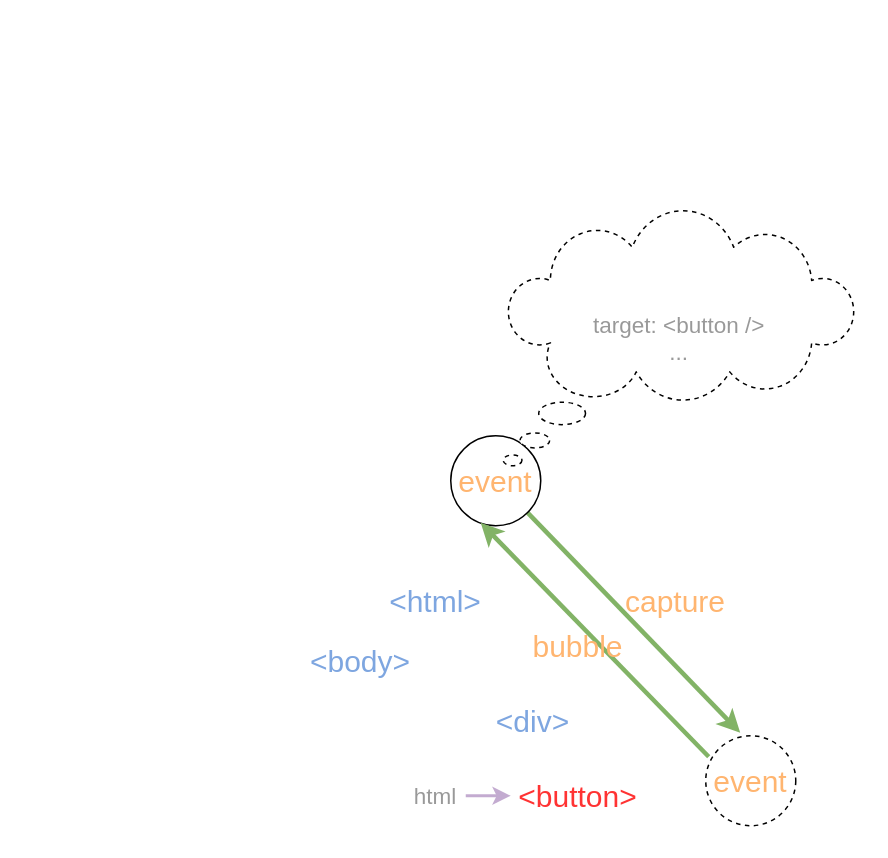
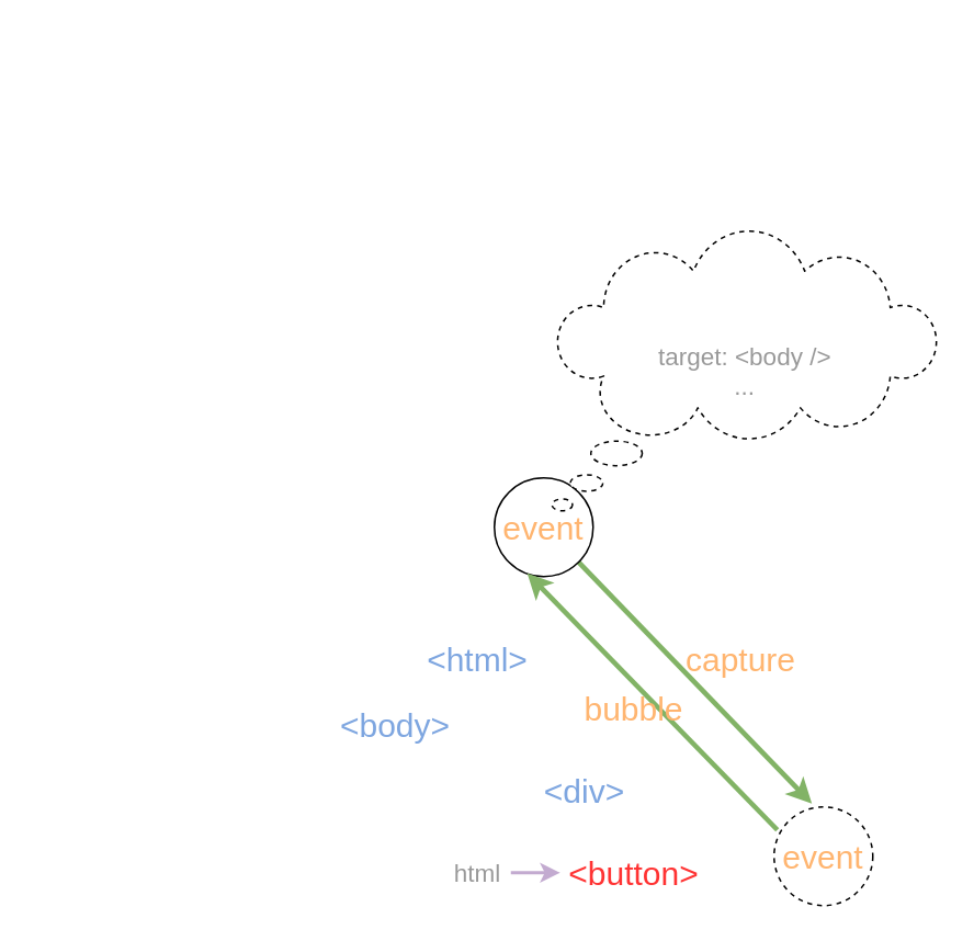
  <mxCell id="0" />
  <mxCell id="1" parent="0" />
  <mxCell id="2" value="" style="shape=image;html=1;verticalAlign=top;verticalLabelPosition=bottom;labelBackgroundColor=#ffffff;imageAspect=0;aspect=fixed;image=https://cdn2.iconfinder.com/data/icons/circle-icons-1/64/traffic-128.png" vertex="1" parent="1"><mxGeometry x="20" y="20" width="130" height="130" as="geometry" /></mxCell>
  <mxCell id="3" value="&amp;lt;html&amp;gt;" style="text;html=1;strokeColor=none;fillColor=none;align=center;verticalAlign=middle;whiteSpace=wrap;rounded=0;fontSize=20;fontColor=#7EA6E0;" vertex="1" parent="1"><mxGeometry x="270" y="390" width="40" height="20" as="geometry" /></mxCell>
  <mxCell id="4" value="&amp;lt;body&amp;gt;" style="text;html=1;strokeColor=none;fillColor=none;align=center;verticalAlign=middle;whiteSpace=wrap;rounded=0;fontSize=20;fontColor=#7EA6E0;" vertex="1" parent="1"><mxGeometry x="220" y="430" width="40" height="20" as="geometry" /></mxCell>
  <mxCell id="5" value="&amp;lt;div&amp;gt;" style="text;html=1;strokeColor=none;fillColor=none;align=center;verticalAlign=middle;whiteSpace=wrap;rounded=0;fontSize=20;fontColor=#7EA6E0;" vertex="1" parent="1"><mxGeometry x="335" y="470" width="40" height="20" as="geometry" /></mxCell>
  <mxCell id="6" value="&amp;lt;button&amp;gt;" style="text;html=1;strokeColor=none;fillColor=none;align=center;verticalAlign=middle;whiteSpace=wrap;rounded=0;fontSize=20;fontColor=#FF3333;" vertex="1" parent="1"><mxGeometry x="365" y="520" width="40" height="20" as="geometry" /></mxCell>
  <mxCell id="7" value="" style="endArrow=classic;html=1;fontSize=20;fontColor=#7EA6E0;strokeWidth=3;fillColor=#d5e8d4;strokeColor=#82b366;exitX=1;exitY=1;exitDx=0;exitDy=0;entryX=0.383;entryY=-0.033;entryDx=0;entryDy=0;entryPerimeter=0;" edge="1" parent="1" source="9" target="10"><mxGeometry width="50" height="50" relative="1" as="geometry"><mxPoint x="355" y="350" as="sourcePoint" /><mxPoint x="475" y="500" as="targetPoint" /></mxGeometry></mxCell>
  <mxCell id="8" value="capture" style="text;html=1;strokeColor=none;fillColor=none;align=center;verticalAlign=middle;whiteSpace=wrap;rounded=0;fontSize=20;fontColor=#FFB570;" vertex="1" parent="1"><mxGeometry x="430" y="390" width="40" height="20" as="geometry" /></mxCell>
  <mxCell id="9" value="event" style="ellipse;whiteSpace=wrap;html=1;aspect=fixed;fontSize=20;fontColor=#FFB570;" vertex="1" parent="1"><mxGeometry x="300" y="290" width="60" height="60" as="geometry" /></mxCell>
  <mxCell id="10" value="event" style="ellipse;whiteSpace=wrap;html=1;aspect=fixed;fontSize=20;fontColor=#FFB570;dashed=1;" vertex="1" parent="1"><mxGeometry x="470" y="490" width="60" height="60" as="geometry" /></mxCell>
  <mxCell id="11" value="" style="endArrow=classic;html=1;fontSize=20;fontColor=#7EA6E0;strokeWidth=3;fillColor=#d5e8d4;strokeColor=#82b366;entryX=0.333;entryY=0.967;entryDx=0;entryDy=0;entryPerimeter=0;exitX=0.033;exitY=0.233;exitDx=0;exitDy=0;exitPerimeter=0;" edge="1" parent="1" source="10" target="9"><mxGeometry width="50" height="50" relative="1" as="geometry"><mxPoint x="470" y="540" as="sourcePoint" /><mxPoint x="200" y="370" as="targetPoint" /></mxGeometry></mxCell>
  <mxCell id="12" value="bubble" style="text;html=1;strokeColor=none;fillColor=none;align=center;verticalAlign=middle;whiteSpace=wrap;rounded=0;fontSize=20;fontColor=#FFB570;" vertex="1" parent="1"><mxGeometry x="365" y="420" width="40" height="20" as="geometry" /></mxCell>
  <mxCell id="13" value="html" style="text;html=1;strokeColor=none;fillColor=none;align=center;verticalAlign=middle;whiteSpace=wrap;rounded=0;dashed=1;fontSize=15;fontColor=#999999;" vertex="1" parent="1"><mxGeometry x="270" y="520" width="40" height="20" as="geometry" /></mxCell>
  <mxCell id="14" value="" style="endArrow=classic;html=1;strokeWidth=2;fontSize=15;fontColor=#999999;exitX=1;exitY=0.5;exitDx=0;exitDy=0;strokeColor=#C3ABD0;" edge="1" parent="1" source="13"><mxGeometry width="50" height="50" relative="1" as="geometry"><mxPoint x="150" y="620" as="sourcePoint" /><mxPoint x="340" y="530" as="targetPoint" /></mxGeometry></mxCell>
- <mxCell id="15" value="target: &amp;lt;button /&amp;gt;&lt;br&gt;..." style="whiteSpace=wrap;html=1;shape=mxgraph.basic.cloud_callout;dashed=1;fontSize=15;fontColor=#999999;" vertex="1" parent="1"><mxGeometry x="335" y="140" width="235" height="170" as="geometry" /></mxCell>
+ <mxCell id="15" value="target: &amp;lt;body /&amp;gt;&lt;br&gt;..." style="whiteSpace=wrap;html=1;shape=mxgraph.basic.cloud_callout;dashed=1;fontSize=15;fontColor=#999999;" vertex="1" parent="1"><mxGeometry x="335" y="140" width="235" height="170" as="geometry" /></mxCell>
